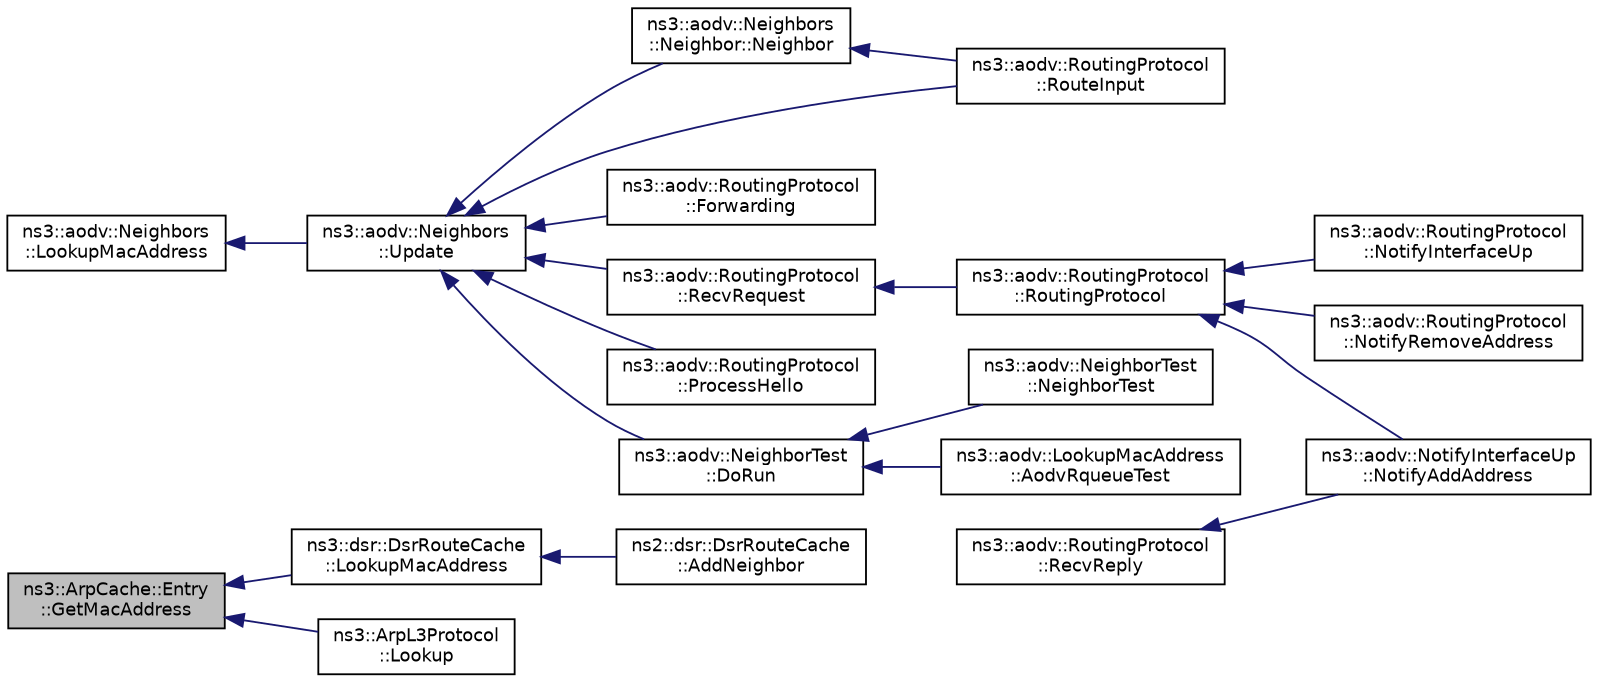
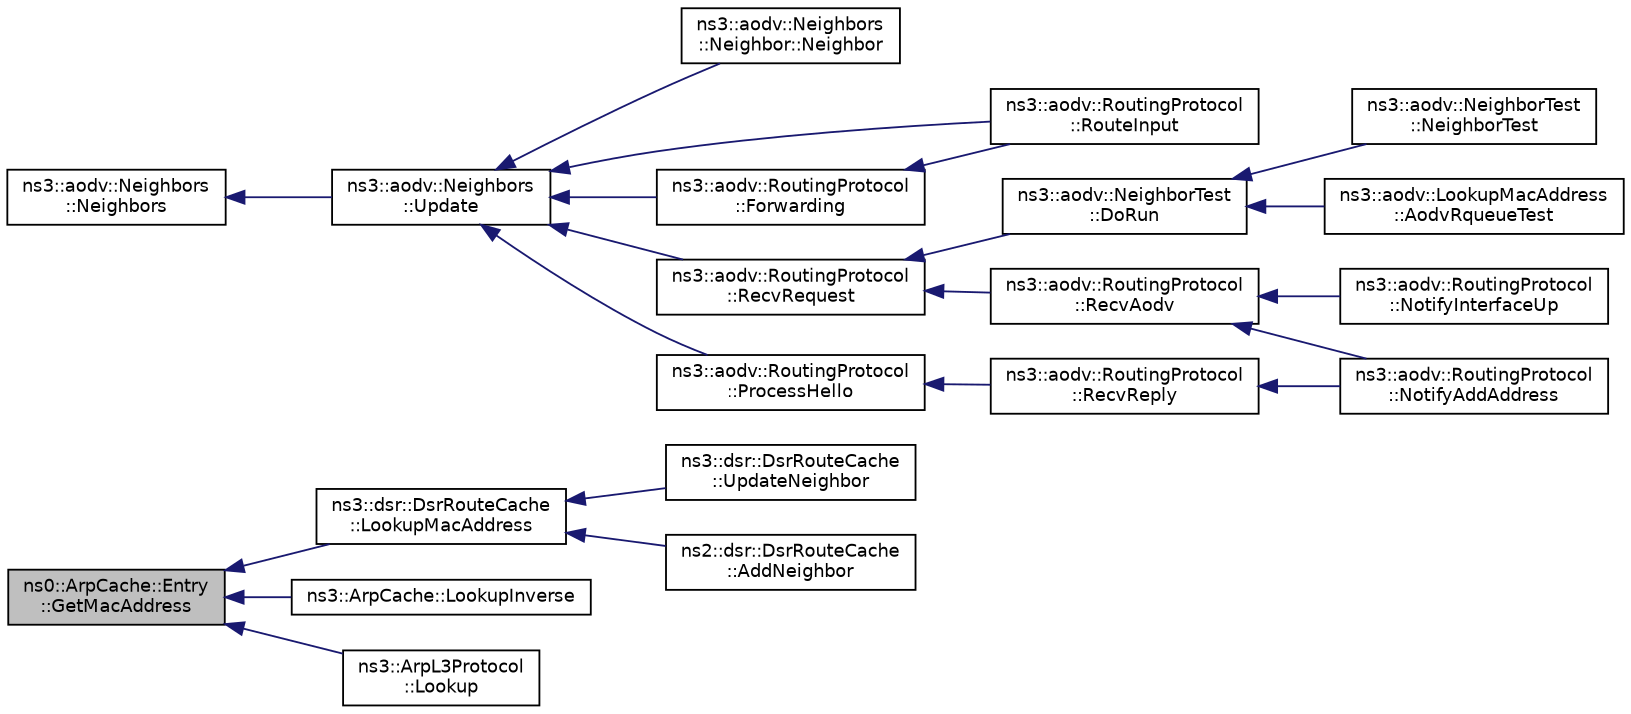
  digraph {
    rankdir=LR
    node [color=black fillcolor=white fontname=Helvetica fontsize=10 shape=record style=filled]
    edge [color=midnightblue dir=back fontname=Helvetica fontsize=10 labelfontname=Helvetica labelfontsize=10 style=solid]
-   n1 [fillcolor=grey75 fontcolor=black height=0.2 label="ns3::ArpCache::Entry\l::GetMacAddress" width=0.4]
+   n1 [fillcolor=grey75 fontcolor=black height=0.2 label="ns0::ArpCache::Entry\l::GetMacAddress" width=0.4]
    n2 [height=0.2 label="ns3::dsr::DsrRouteCache\l::LookupMacAddress" width=0.4]
+   n3 [height=0.2 label="ns3::ArpCache::LookupInverse" width=0.4]
    n4 [height=0.2 label="ns3::ArpL3Protocol\l::Lookup" width=0.4]
-   n5 [height=0.2 label="ns3::aodv::Neighbors\l::LookupMacAddress" width=0.4]
+   n5 [height=0.2 label="ns3::aodv::Neighbors\l::Neighbors" width=0.4]
    n6 [height=0.2 label="ns3::aodv::Neighbors\l::Update" width=0.4]
+   n7 [height=0.2 label="ns3::dsr::DsrRouteCache\l::UpdateNeighbor" width=0.4]
    n8 [height=0.2 label="ns2::dsr::DsrRouteCache\l::AddNeighbor" width=0.4]
    n9 [height=0.2 label="ns3::aodv::Neighbors\l::Neighbor::Neighbor" width=0.4]
    n10 [height=0.2 label="ns3::aodv::RoutingProtocol\l::RouteInput" width=0.4]
    n11 [height=0.2 label="ns3::aodv::RoutingProtocol\l::Forwarding" width=0.4]
    n12 [height=0.2 label="ns3::aodv::RoutingProtocol\l::RecvRequest" width=0.4]
    n13 [height=0.2 label="ns3::aodv::RoutingProtocol\l::ProcessHello" width=0.4]
    n14 [height=0.2 label="ns3::aodv::NeighborTest\l::DoRun" width=0.4]
-   n15 [height=0.2 label="ns3::aodv::RoutingProtocol\l::RoutingProtocol" width=0.4]
+   n15 [height=0.2 label="ns3::aodv::RoutingProtocol\l::RecvAodv" width=0.4]
    n16 [height=0.2 label="ns3::aodv::RoutingProtocol\l::RecvReply" width=0.4]
    n17 [height=0.2 label="ns3::aodv::NeighborTest\l::NeighborTest" width=0.4]
    n18 [height=0.2 label="ns3::aodv::LookupMacAddress\l::AodvRqueueTest" width=0.4]
    n19 [height=0.2 label="ns3::aodv::RoutingProtocol\l::NotifyInterfaceUp" width=0.4]
-   n20 [height=0.2 label="ns3::aodv::NotifyInterfaceUp\l::NotifyAddAddress" width=0.4]
-   n21 [height=0.2 label="ns3::aodv::RoutingProtocol\l::NotifyRemoveAddress" width=0.4]
+   n20 [height=0.2 label="ns3::aodv::RoutingProtocol\l::NotifyAddAddress" width=0.4]
    n1 -> n2
+   n1 -> n3
    n1 -> n4
+   n2 -> n7
    n2 -> n8
    n5 -> n6
    n6 -> n9
    n6 -> n10
    n6 -> n11
    n6 -> n12
    n6 -> n13
-   n6 -> n14
-   n9 -> n10
+   n12 -> n14
+   n11 -> n10
    n12 -> n15
+   n13 -> n16
    n14 -> n17
    n14 -> n18
    n15 -> n19
    n15 -> n20
-   n15 -> n21
    n16 -> n20
  }
